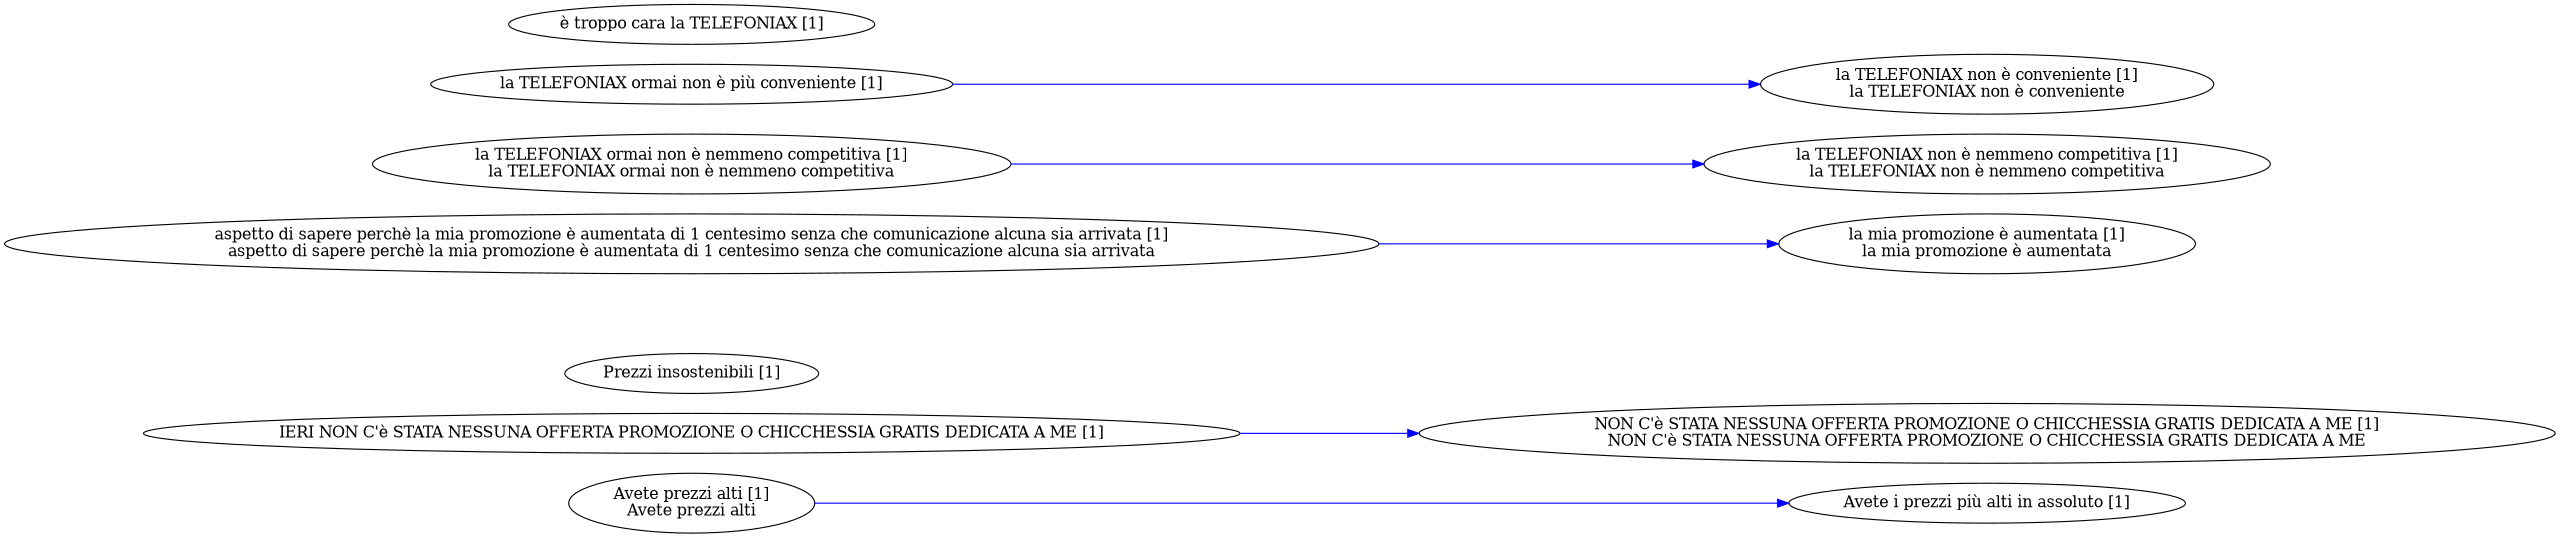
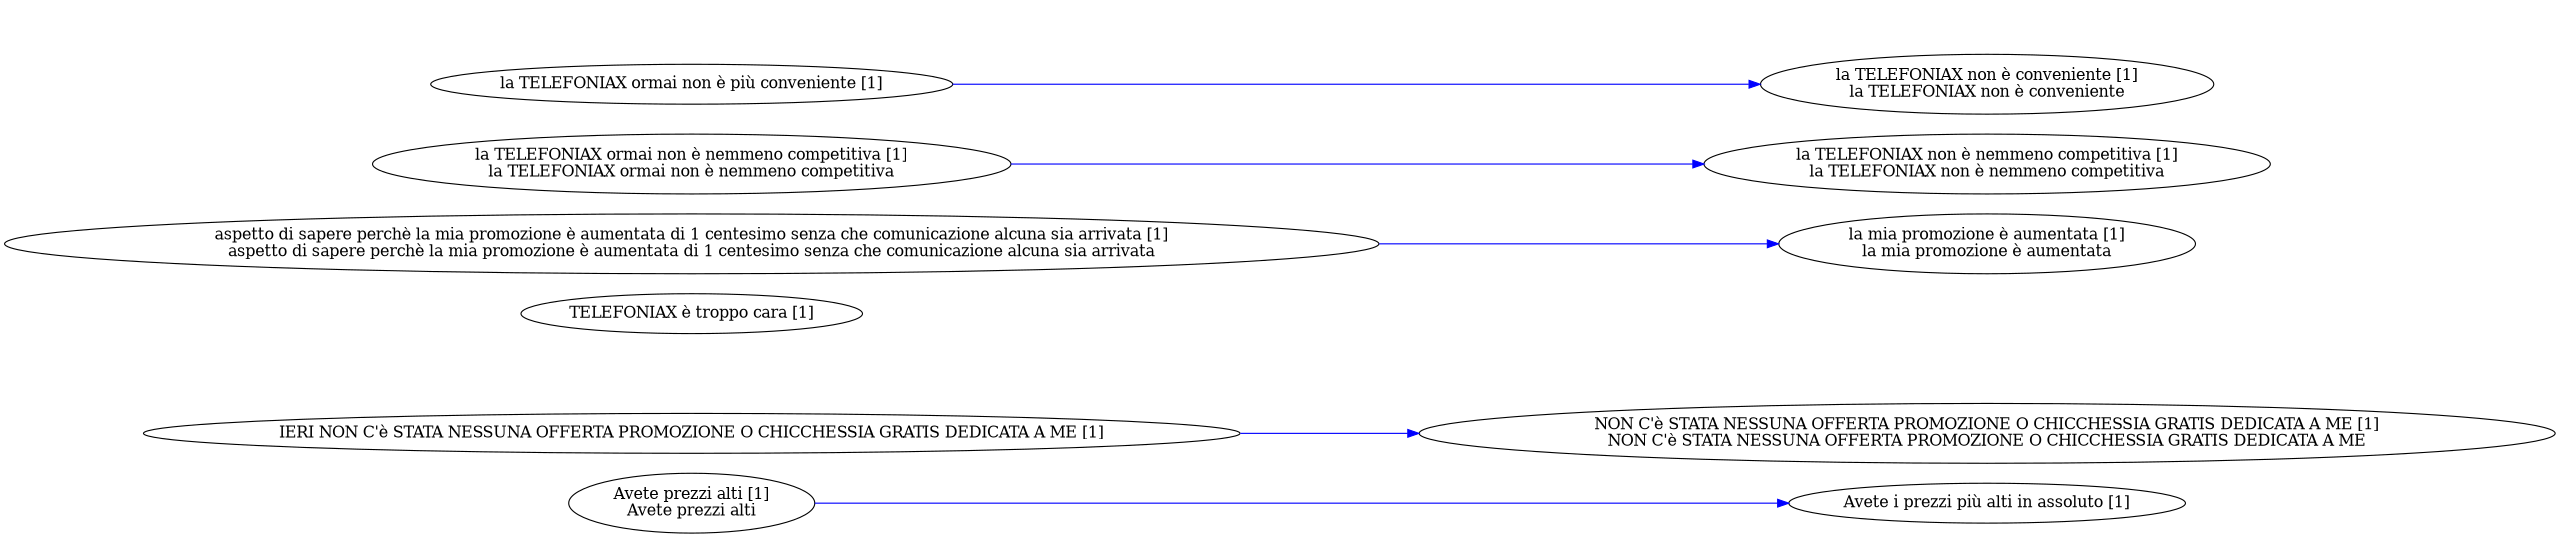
  digraph {
    rankdir=LR
    edge [color=blue]
    "Avete prezzi alti [1]\nAvete prezzi alti"
    "Avete i prezzi più alti in assoluto [1]"
    "IERI NON C'è STATA NESSUNA OFFERTA PROMOZIONE O CHICCHESSIA GRATIS DEDICATA A ME [1]"
    "NON C'è STATA NESSUNA OFFERTA PROMOZIONE O CHICCHESSIA GRATIS DEDICATA A ME [1]\nNON C'è STATA NESSUNA OFFERTA PROMOZIONE O CHICCHESSIA GRATIS DEDICATA A ME"
-   "Prezzi insostenibili [1]"
+   "TELEFONIAX è troppo cara [1]"
    "aspetto di sapere perchè la mia promozione è aumentata di 1 centesimo senza che comunicazione alcuna sia arrivata [1]\naspetto di sapere perchè la mia promozione è aumentata di 1 centesimo senza che comunicazione alcuna sia arrivata"
    "la mia promozione è aumentata [1]\nla mia promozione è aumentata"
    "la TELEFONIAX ormai non è nemmeno competitiva [1]\nla TELEFONIAX ormai non è nemmeno competitiva"
    "la TELEFONIAX non è nemmeno competitiva [1]\nla TELEFONIAX non è nemmeno competitiva"
    "la TELEFONIAX ormai non è più conveniente [1]"
    "la TELEFONIAX non è conveniente [1]\nla TELEFONIAX non è conveniente"
-   "è troppo cara la TELEFONIAX [1]"
    "Avete prezzi alti [1]\nAvete prezzi alti" -> "Avete i prezzi più alti in assoluto [1]"
    "IERI NON C'è STATA NESSUNA OFFERTA PROMOZIONE O CHICCHESSIA GRATIS DEDICATA A ME [1]" -> "NON C'è STATA NESSUNA OFFERTA PROMOZIONE O CHICCHESSIA GRATIS DEDICATA A ME [1]\nNON C'è STATA NESSUNA OFFERTA PROMOZIONE O CHICCHESSIA GRATIS DEDICATA A ME"
    "aspetto di sapere perchè la mia promozione è aumentata di 1 centesimo senza che comunicazione alcuna sia arrivata [1]\naspetto di sapere perchè la mia promozione è aumentata di 1 centesimo senza che comunicazione alcuna sia arrivata" -> "la mia promozione è aumentata [1]\nla mia promozione è aumentata"
    "la TELEFONIAX ormai non è nemmeno competitiva [1]\nla TELEFONIAX ormai non è nemmeno competitiva" -> "la TELEFONIAX non è nemmeno competitiva [1]\nla TELEFONIAX non è nemmeno competitiva"
    "la TELEFONIAX ormai non è più conveniente [1]" -> "la TELEFONIAX non è conveniente [1]\nla TELEFONIAX non è conveniente"
  }
